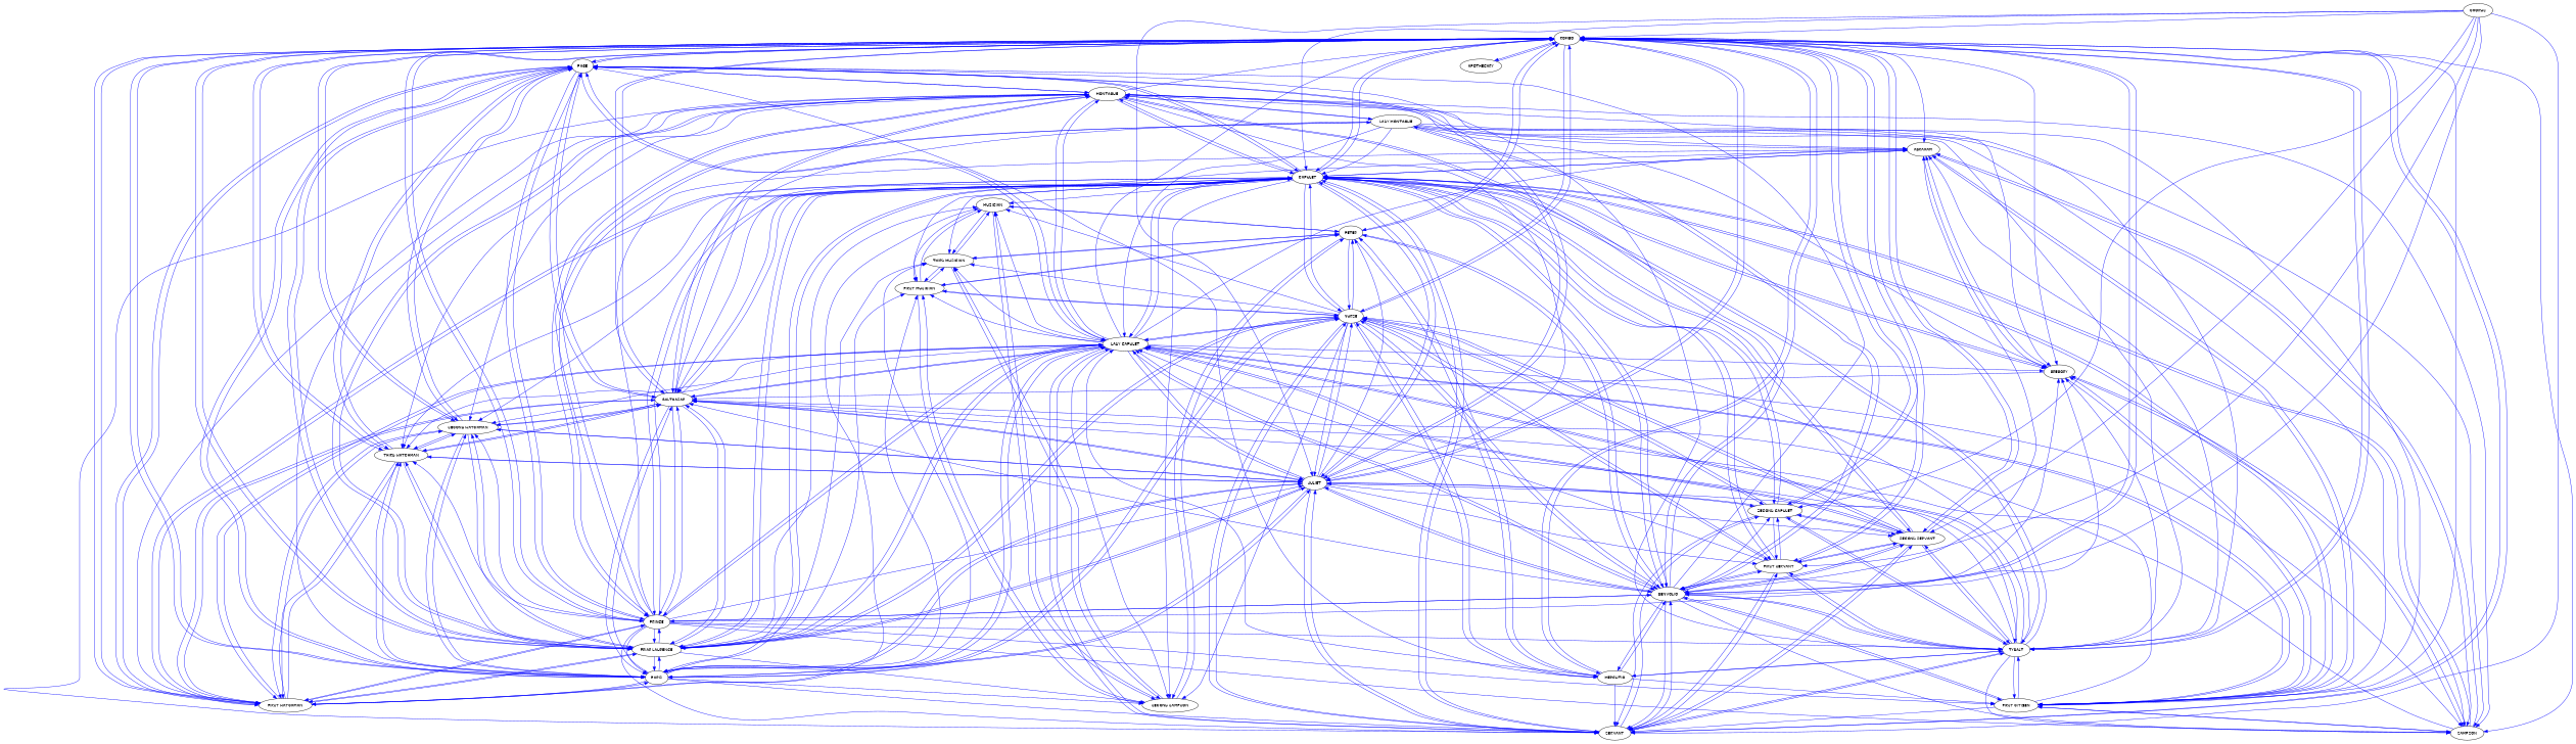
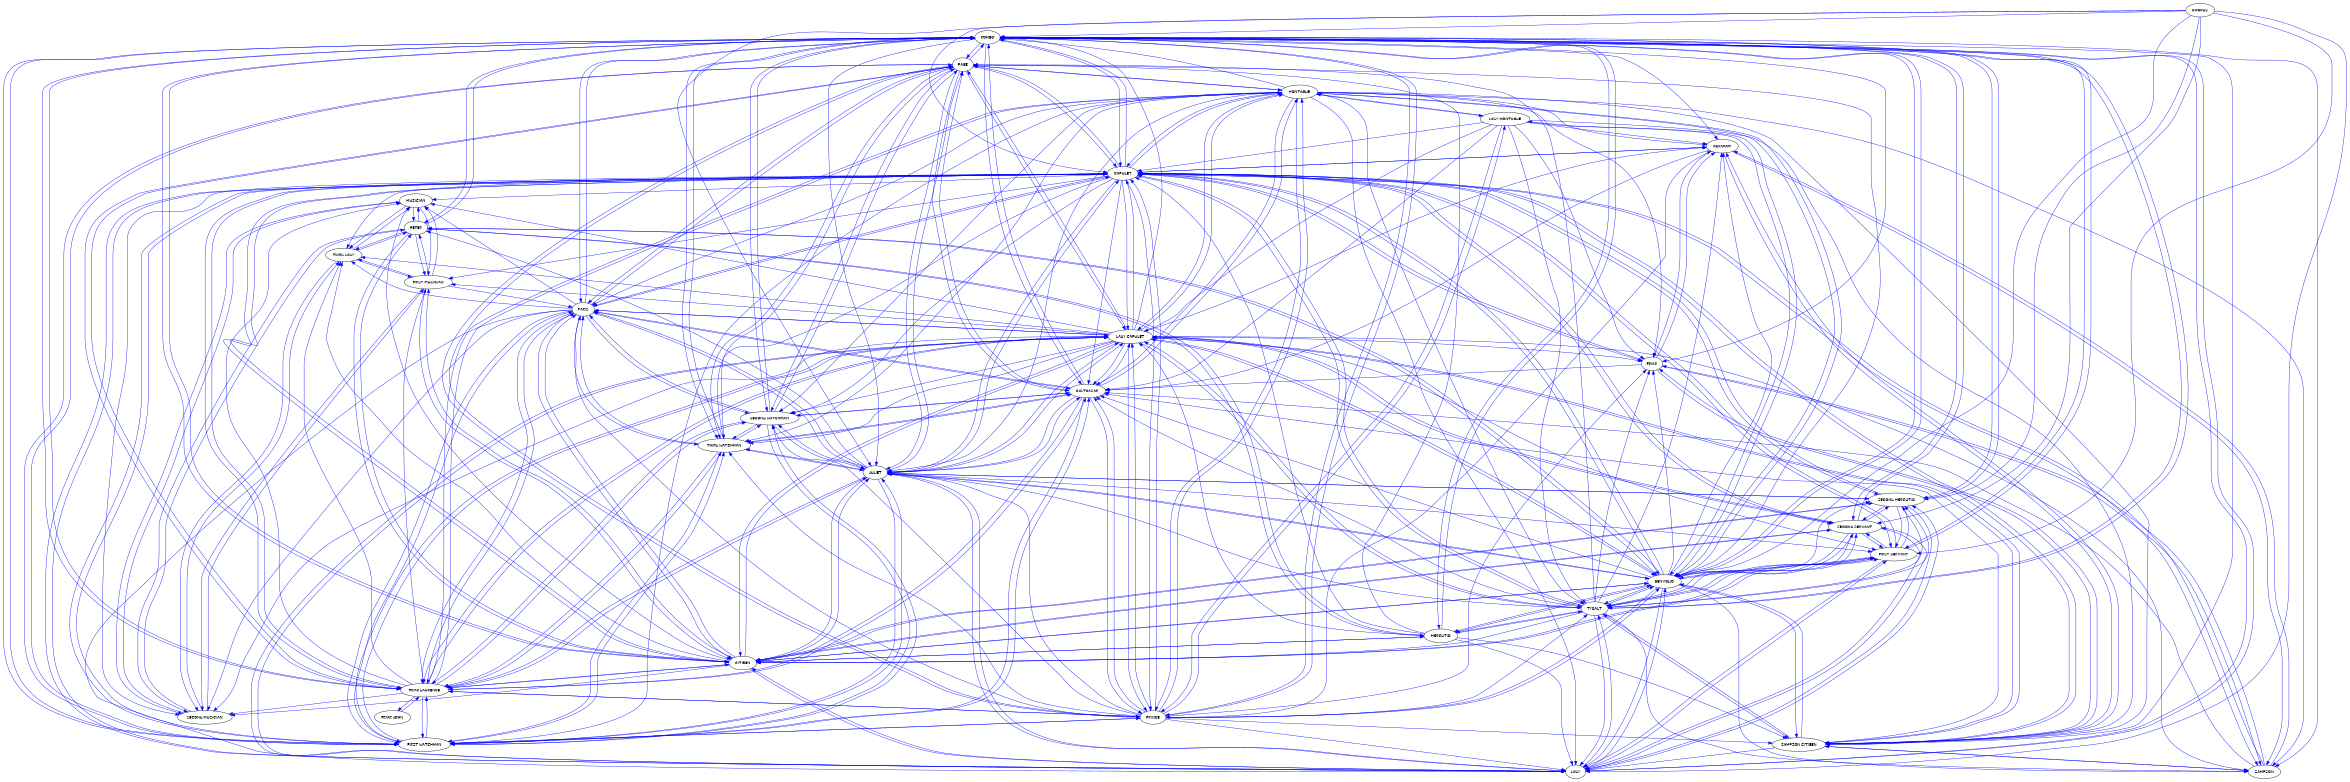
  strict digraph {
    fontname="Patrick Hand"
    node [fontname="Patrick Hand"]
    edge [color=blue fontname="Patrick Hand" weight=3]
    ROMEO
    PAGE
    ABRAHAM
    CAPULET
-   SERVANT
-   "FIRST CITIZEN"
+   SERVANT [label=LADY]
+   "FIRST CITIZEN" [label="SAMPSON CITIZEN"]
    SAMPSON
    "FIRST WATCHMAN"
    PARIS
-   NURSE
+   NURSE [label=CITIZEN]
    PRINCE
    "FRIAR LAURENCE"
    MERCUTIO
    TYBALT
    JULIET
    BALTHASAR
-   APOTHECARY
    "THIRD WATCHMAN"
    BENVOLIO
    "FIRST SERVANT"
    "SECOND SERVANT"
    PETER
-   "SECOND CAPULET"
+   "SECOND CAPULET" [label="SECOND MERCUTIO"]
    "SECOND WATCHMAN"
-   GREGORY
+   GREGORY [label=FRIAR]
    "LADY CAPULET"
    MONTAGUE
-   "SECOND MUSICIAN" [label="SECOND SAMPSON"]
+   "SECOND MUSICIAN"
    "FIRST MUSICIAN"
-   "THIRD MUSICIAN"
+   "THIRD MUSICIAN" [label="THIRD LADY"]
    MUSICIAN
    "LADY MONTAGUE"
+   "FRIAR JOHN"
    CHORUS
    ROMEO -> PAGE [weight=98]
    ROMEO -> ABRAHAM [weight=66]
    ROMEO -> CAPULET [weight=94]
    ROMEO -> SERVANT [weight=83]
    ROMEO -> "FIRST CITIZEN" [weight=102]
    ROMEO -> SAMPSON [weight=66]
    ROMEO -> "FIRST WATCHMAN" [weight=83]
    ROMEO -> PARIS [weight=83]
    ROMEO -> NURSE [weight=219]
    ROMEO -> PRINCE [weight=66]
    ROMEO -> "FRIAR LAURENCE" [weight=107]
    ROMEO -> MERCUTIO [weight=75]
    ROMEO -> TYBALT [weight=115]
    ROMEO -> JULIET [weight=224]
    ROMEO -> BALTHASAR [weight=162]
-   ROMEO -> APOTHECARY [weight=23]
    ROMEO -> "THIRD WATCHMAN" [weight=83]
    ROMEO -> BENVOLIO [weight=215]
    ROMEO -> "FIRST SERVANT" [weight=28]
    ROMEO -> "SECOND SERVANT" [weight=28]
    ROMEO -> PETER [weight=29]
    ROMEO -> "SECOND CAPULET" [weight=28]
    ROMEO -> "SECOND WATCHMAN" [weight=83]
    ROMEO -> GREGORY [weight=66]
    PAGE -> ROMEO [weight=7]
    PAGE -> CAPULET [weight=5]
    PAGE -> "FIRST WATCHMAN" [weight=9]
    PAGE -> PARIS [weight=9]
    PAGE -> PRINCE [weight=5]
    PAGE -> "FRIAR LAURENCE" [weight=6]
    PAGE -> JULIET [weight=9]
    PAGE -> BALTHASAR [weight=7]
    PAGE -> "THIRD WATCHMAN" [weight=9]
    PAGE -> "SECOND WATCHMAN" [weight=9]
    PAGE -> "LADY CAPULET" [weight=5]
    PAGE -> MONTAGUE [weight=5]
    ABRAHAM -> CAPULET [weight=5]
    ABRAHAM -> "FIRST CITIZEN" [weight=5]
    ABRAHAM -> SAMPSON [weight=5]
    ABRAHAM -> BALTHASAR [weight=5]
    ABRAHAM -> GREGORY [weight=5]
    CAPULET -> ROMEO [weight=66]
    CAPULET -> PAGE [weight=10]
    CAPULET -> ABRAHAM
    CAPULET -> SERVANT [weight=90]
    CAPULET -> "FIRST CITIZEN"
    CAPULET -> SAMPSON
    CAPULET -> "FIRST WATCHMAN" [weight=10]
    CAPULET -> PARIS [weight=95]
    CAPULET -> NURSE [weight=171]
    CAPULET -> PRINCE [weight=10]
    CAPULET -> "FRIAR LAURENCE" [weight=30]
    CAPULET -> TYBALT [weight=52]
    CAPULET -> JULIET [weight=139]
    CAPULET -> BALTHASAR [weight=13]
    CAPULET -> "THIRD WATCHMAN" [weight=10]
    CAPULET -> BENVOLIO [weight=59]
    CAPULET -> "FIRST SERVANT" [weight=67]
    CAPULET -> "SECOND SERVANT" [weight=72]
    CAPULET -> "SECOND CAPULET" [weight=56]
    CAPULET -> "SECOND WATCHMAN" [weight=10]
    CAPULET -> GREGORY
    CAPULET -> "LADY CAPULET" [weight=168]
    CAPULET -> MONTAGUE [weight=5]
    CAPULET -> "SECOND MUSICIAN" [weight=28]
    CAPULET -> "FIRST MUSICIAN" [weight=28]
    CAPULET -> "THIRD MUSICIAN" [weight=28]
    CAPULET -> MUSICIAN [weight=20]
    SERVANT -> ROMEO [weight=12]
    SERVANT -> CAPULET [weight=1]
    SERVANT -> NURSE [weight=5]
    SERVANT -> TYBALT [weight=1]
    SERVANT -> JULIET [weight=5]
    SERVANT -> BENVOLIO [weight=12]
    SERVANT -> "FIRST SERVANT" [weight=1]
    SERVANT -> "SECOND SERVANT" [weight=1]
    SERVANT -> "SECOND CAPULET" [weight=1]
    SERVANT -> "LADY CAPULET" [weight=4]
    "FIRST CITIZEN" -> ABRAHAM [weight=2]
    "FIRST CITIZEN" -> CAPULET [weight=2]
    "FIRST CITIZEN" -> SERVANT [weight=4]
    "FIRST CITIZEN" -> SAMPSON [weight=2]
    "FIRST CITIZEN" -> TYBALT [weight=6]
    "FIRST CITIZEN" -> BALTHASAR [weight=2]
    "FIRST CITIZEN" -> BENVOLIO [weight=6]
    "FIRST CITIZEN" -> GREGORY [weight=2]
    "FIRST CITIZEN" -> "LADY CAPULET" [weight=4]
    SAMPSON -> ABRAHAM [weight=9]
    SAMPSON -> CAPULET [weight=31]
    SAMPSON -> "FIRST CITIZEN" [weight=31]
    SAMPSON -> BALTHASAR [weight=9]
    SAMPSON -> GREGORY [weight=31]
    "FIRST WATCHMAN" -> ROMEO [weight=19]
    "FIRST WATCHMAN" -> PAGE [weight=19]
    "FIRST WATCHMAN" -> CAPULET [weight=6]
    "FIRST WATCHMAN" -> PARIS [weight=19]
    "FIRST WATCHMAN" -> PRINCE [weight=6]
    "FIRST WATCHMAN" -> "FRIAR LAURENCE" [weight=19]
    "FIRST WATCHMAN" -> JULIET [weight=19]
    "FIRST WATCHMAN" -> BALTHASAR [weight=19]
    "FIRST WATCHMAN" -> "THIRD WATCHMAN" [weight=19]
    "FIRST WATCHMAN" -> "SECOND WATCHMAN" [weight=19]
    "FIRST WATCHMAN" -> "LADY CAPULET" [weight=6]
    PARIS -> ROMEO [weight=14]
    PARIS -> PAGE [weight=33]
    PARIS -> CAPULET [weight=14]
    PARIS -> SERVANT [weight=4]
    PARIS -> "FIRST WATCHMAN" [weight=33]
    PARIS -> NURSE [weight=6]
    PARIS -> "FRIAR LAURENCE" [weight=29]
    PARIS -> JULIET [weight=44]
    PARIS -> BALTHASAR [weight=14]
    PARIS -> "THIRD WATCHMAN" [weight=33]
    PARIS -> "SECOND WATCHMAN" [weight=33]
    PARIS -> "LADY CAPULET" [weight=10]
    PARIS -> "SECOND MUSICIAN" [weight=6]
-   PARIS -> "FIRST MUSICIAN" [weight=6]
+   "FIRST MUSICIAN" -> PARIS [weight=6]
    PARIS -> "THIRD MUSICIAN" [weight=6]
    PARIS -> MUSICIAN [weight=6]
    NURSE -> ROMEO [weight=95]
    NURSE -> CAPULET [weight=32]
    NURSE -> SERVANT [weight=15]
    NURSE -> PARIS [weight=6]
    NURSE -> "FRIAR LAURENCE" [weight=28]
    NURSE -> MERCUTIO [weight=11]
    NURSE -> JULIET [weight=167]
    NURSE -> BENVOLIO [weight=26]
    NURSE -> "FIRST SERVANT" [weight=19]
    NURSE -> "SECOND SERVANT" [weight=19]
    NURSE -> PETER [weight=56]
    NURSE -> "SECOND CAPULET" [weight=15]
    NURSE -> "LADY CAPULET" [weight=84]
    NURSE -> "SECOND MUSICIAN" [weight=28]
    NURSE -> "FIRST MUSICIAN" [weight=28]
    NURSE -> "THIRD MUSICIAN" [weight=28]
    NURSE -> MUSICIAN [weight=8]
    PRINCE -> ROMEO [weight=37]
    PRINCE -> PAGE [weight=37]
    PRINCE -> ABRAHAM [weight=23]
    PRINCE -> CAPULET [weight=74]
    PRINCE -> SERVANT [weight=16]
    PRINCE -> "FIRST CITIZEN" [weight=39]
-   PRINCE -> SAMPSON [weight=23]
    PRINCE -> "FIRST WATCHMAN" [weight=37]
    PRINCE -> PARIS [weight=37]
    PRINCE -> "FRIAR LAURENCE" [weight=37]
    PRINCE -> TYBALT [weight=39]
    PRINCE -> JULIET [weight=37]
    PRINCE -> BALTHASAR [weight=60]
    PRINCE -> "THIRD WATCHMAN" [weight=37]
    PRINCE -> BENVOLIO [weight=39]
    PRINCE -> "SECOND WATCHMAN" [weight=37]
    PRINCE -> GREGORY [weight=23]
    PRINCE -> "LADY CAPULET" [weight=74]
    PRINCE -> MONTAGUE [weight=72]
    PRINCE -> "LADY MONTAGUE" [weight=23]
    "FRIAR LAURENCE" -> ROMEO [weight=220]
    "FRIAR LAURENCE" -> PAGE [weight=76]
    "FRIAR LAURENCE" -> CAPULET [weight=71]
    "FRIAR LAURENCE" -> "FIRST WATCHMAN" [weight=76]
    "FRIAR LAURENCE" -> PARIS [weight=109]
    "FRIAR LAURENCE" -> NURSE [weight=105]
    "FRIAR LAURENCE" -> PRINCE [weight=46]
    "FRIAR LAURENCE" -> JULIET [weight=136]
    "FRIAR LAURENCE" -> BALTHASAR [weight=76]
    "FRIAR LAURENCE" -> "THIRD WATCHMAN" [weight=76]
    "FRIAR LAURENCE" -> "SECOND WATCHMAN" [weight=76]
    "FRIAR LAURENCE" -> "LADY CAPULET" [weight=71]
    "FRIAR LAURENCE" -> MONTAGUE [weight=46]
    "FRIAR LAURENCE" -> "SECOND MUSICIAN" [weight=25]
    "FRIAR LAURENCE" -> "FIRST MUSICIAN" [weight=25]
    "FRIAR LAURENCE" -> "THIRD MUSICIAN" [weight=25]
    "FRIAR LAURENCE" -> MUSICIAN [weight=25]
+   "FRIAR LAURENCE" -> "FRIAR JOHN" [weight=10]
    MERCUTIO -> ROMEO [weight=197]
    MERCUTIO -> PAGE [weight=53]
    MERCUTIO -> SERVANT [weight=66]
    MERCUTIO -> "FIRST CITIZEN" [weight=66]
    MERCUTIO -> NURSE [weight=21]
    MERCUTIO -> TYBALT [weight=40]
    MERCUTIO -> BENVOLIO [weight=261]
    MERCUTIO -> PETER [weight=21]
    MERCUTIO -> "LADY CAPULET" [weight=66]
    TYBALT -> ROMEO [weight=26]
    TYBALT -> PAGE [weight=12]
    TYBALT -> ABRAHAM [weight=5]
    TYBALT -> CAPULET [weight=22]
    TYBALT -> SERVANT [weight=31]
    TYBALT -> "FIRST CITIZEN" [weight=19]
    TYBALT -> SAMPSON [weight=5]
    TYBALT -> NURSE [weight=17]
    TYBALT -> MERCUTIO [weight=12]
    TYBALT -> JULIET [weight=17]
    TYBALT -> BALTHASAR [weight=5]
    TYBALT -> BENVOLIO [weight=36]
    TYBALT -> "FIRST SERVANT" [weight=17]
    TYBALT -> "SECOND SERVANT" [weight=17]
    TYBALT -> "SECOND CAPULET" [weight=17]
    TYBALT -> GREGORY [weight=5]
    TYBALT -> "LADY CAPULET" [weight=14]
-   JULIET -> ROMEO [weight=187]
    JULIET -> PAGE [weight=14]
    JULIET -> CAPULET [weight=36]
    JULIET -> SERVANT [weight=19]
    JULIET -> "FIRST WATCHMAN" [weight=14]
    JULIET -> PARIS [weight=27]
    JULIET -> NURSE [weight=351]
    JULIET -> "FRIAR LAURENCE" [weight=69]
    JULIET -> BALTHASAR [weight=14]
    JULIET -> "THIRD WATCHMAN" [weight=14]
    JULIET -> BENVOLIO [weight=19]
    JULIET -> "FIRST SERVANT" [weight=19]
-   JULIET -> "SECOND SERVANT" [weight=19]
    JULIET -> PETER [weight=2]
    JULIET -> "SECOND CAPULET" [weight=19]
    JULIET -> "SECOND WATCHMAN" [weight=14]
    JULIET -> "LADY CAPULET" [weight=108]
    BALTHASAR -> ROMEO [weight=32]
    BALTHASAR -> PAGE [weight=21]
-   BALTHASAR -> CAPULET [weight=6]
+   MERCUTIO -> CAPULET [weight=6]
    BALTHASAR -> "FIRST WATCHMAN" [weight=21]
    BALTHASAR -> PARIS [weight=21]
    BALTHASAR -> PRINCE [weight=6]
    BALTHASAR -> "FRIAR LAURENCE" [weight=18]
    BALTHASAR -> JULIET [weight=21]
    BALTHASAR -> "THIRD WATCHMAN" [weight=21]
    BALTHASAR -> "SECOND WATCHMAN" [weight=21]
    BALTHASAR -> "LADY CAPULET" [weight=6]
    BALTHASAR -> MONTAGUE [weight=6]
-   APOTHECARY -> ROMEO [weight=7]
    "THIRD WATCHMAN" -> ROMEO
    "THIRD WATCHMAN" -> PAGE
    "THIRD WATCHMAN" -> "FIRST WATCHMAN"
    "THIRD WATCHMAN" -> PARIS
    "THIRD WATCHMAN" -> "FRIAR LAURENCE"
    "THIRD WATCHMAN" -> JULIET
    "THIRD WATCHMAN" -> BALTHASAR
    "THIRD WATCHMAN" -> "SECOND WATCHMAN"
    BENVOLIO -> ROMEO [weight=81]
    BENVOLIO -> PAGE [weight=14]
    BENVOLIO -> ABRAHAM [weight=51]
    BENVOLIO -> CAPULET [weight=81]
    BENVOLIO -> SERVANT [weight=62]
    BENVOLIO -> "FIRST CITIZEN" [weight=104]
    BENVOLIO -> SAMPSON [weight=51]
    BENVOLIO -> NURSE
    BENVOLIO -> PRINCE [weight=76]
    BENVOLIO -> MERCUTIO [weight=49]
    BENVOLIO -> TYBALT [weight=93]
    BENVOLIO -> JULIET [weight=1]
    BENVOLIO -> BALTHASAR [weight=51]
    BENVOLIO -> "FIRST SERVANT" [weight=1]
    BENVOLIO -> "SECOND SERVANT" [weight=1]
    BENVOLIO -> PETER [weight=2]
    BENVOLIO -> "SECOND CAPULET" [weight=1]
    BENVOLIO -> GREGORY [weight=51]
    BENVOLIO -> "LADY CAPULET" [weight=100]
    BENVOLIO -> MONTAGUE [weight=55]
    BENVOLIO -> "LADY MONTAGUE" [weight=26]
    "FIRST SERVANT" -> ROMEO [weight=9]
    "FIRST SERVANT" -> CAPULET [weight=1]
    "FIRST SERVANT" -> SERVANT [weight=9]
    "FIRST SERVANT" -> NURSE [weight=9]
    "FIRST SERVANT" -> TYBALT [weight=9]
    "FIRST SERVANT" -> BENVOLIO [weight=9]
    "FIRST SERVANT" -> "SECOND SERVANT" [weight=10]
    "FIRST SERVANT" -> "SECOND CAPULET" [weight=9]
    "SECOND SERVANT" -> ROMEO [weight=5]
    "SECOND SERVANT" -> CAPULET [weight=7]
    "SECOND SERVANT" -> SERVANT [weight=5]
    "SECOND SERVANT" -> NURSE [weight=10]
    "SECOND SERVANT" -> TYBALT [weight=5]
    "SECOND SERVANT" -> BENVOLIO [weight=5]
    "SECOND SERVANT" -> "FIRST SERVANT" [weight=5]
    "SECOND SERVANT" -> "SECOND CAPULET" [weight=5]
    "SECOND SERVANT" -> "LADY CAPULET" [weight=5]
    PETER -> ROMEO [weight=5]
    PETER -> NURSE [weight=6]
    PETER -> MERCUTIO [weight=1]
    PETER -> BENVOLIO [weight=1]
    PETER -> "SECOND MUSICIAN" [weight=27]
    PETER -> "FIRST MUSICIAN" [weight=27]
    PETER -> "THIRD MUSICIAN" [weight=27]
    PETER -> MUSICIAN [weight=27]
    "SECOND CAPULET" -> ROMEO
    "SECOND CAPULET" -> CAPULET
    "SECOND CAPULET" -> SERVANT
    "SECOND CAPULET" -> NURSE
    "SECOND CAPULET" -> TYBALT
    "SECOND CAPULET" -> JULIET
    "SECOND CAPULET" -> "FIRST SERVANT"
    "SECOND CAPULET" -> "SECOND SERVANT"
    "SECOND WATCHMAN" -> ROMEO [weight=1]
    "SECOND WATCHMAN" -> PAGE [weight=1]
    "SECOND WATCHMAN" -> "FIRST WATCHMAN" [weight=1]
    "SECOND WATCHMAN" -> PARIS [weight=1]
    "SECOND WATCHMAN" -> "FRIAR LAURENCE" [weight=1]
    "SECOND WATCHMAN" -> JULIET [weight=1]
    "SECOND WATCHMAN" -> BALTHASAR [weight=1]
    "SECOND WATCHMAN" -> "THIRD WATCHMAN" [weight=1]
    GREGORY -> ABRAHAM
    GREGORY -> CAPULET [weight=20]
    GREGORY -> "FIRST CITIZEN" [weight=20]
    GREGORY -> SAMPSON [weight=20]
    GREGORY -> BALTHASAR
    "LADY CAPULET" -> ROMEO [weight=5]
    "LADY CAPULET" -> PAGE [weight=5]
    "LADY CAPULET" -> ABRAHAM [weight=1]
    "LADY CAPULET" -> CAPULET [weight=36]
    "LADY CAPULET" -> SERVANT [weight=12]
    "LADY CAPULET" -> "FIRST CITIZEN" [weight=12]
    "LADY CAPULET" -> SAMPSON [weight=1]
    "LADY CAPULET" -> "FIRST WATCHMAN" [weight=5]
    "LADY CAPULET" -> PARIS [weight=13]
    "LADY CAPULET" -> NURSE [weight=94]
    "LADY CAPULET" -> PRINCE [weight=16]
    "LADY CAPULET" -> "FRIAR LAURENCE" [weight=11]
    "LADY CAPULET" -> TYBALT [weight=12]
    "LADY CAPULET" -> JULIET [weight=82]
    "LADY CAPULET" -> BALTHASAR [weight=6]
    "LADY CAPULET" -> "THIRD WATCHMAN" [weight=5]
    "LADY CAPULET" -> BENVOLIO [weight=12]
-   "FIRST SERVANT" -> "LADY CAPULET"
+   "LADY CAPULET" -> "FIRST SERVANT"
    "LADY CAPULET" -> "SECOND SERVANT"
    "LADY CAPULET" -> "SECOND WATCHMAN" [weight=5]
    "LADY CAPULET" -> GREGORY [weight=1]
    "LADY CAPULET" -> MONTAGUE [weight=11]
    "LADY CAPULET" -> "SECOND MUSICIAN" [weight=13]
    "LADY CAPULET" -> "FIRST MUSICIAN" [weight=13]
    "LADY CAPULET" -> "THIRD MUSICIAN" [weight=13]
    "LADY CAPULET" -> MUSICIAN [weight=6]
    MONTAGUE -> ROMEO [weight=12]
    MONTAGUE -> PAGE [weight=10]
    MONTAGUE -> ABRAHAM [weight=28]
    MONTAGUE -> CAPULET [weight=41]
    MONTAGUE -> SERVANT
    MONTAGUE -> "FIRST CITIZEN" [weight=31]
    MONTAGUE -> SAMPSON [weight=28]
    MONTAGUE -> "FIRST WATCHMAN" [weight=10]
    MONTAGUE -> PARIS [weight=10]
    MONTAGUE -> PRINCE [weight=40]
    MONTAGUE -> "FRIAR LAURENCE" [weight=10]
-   TYBALT -> MONTAGUE [weight=31]
+   MONTAGUE -> TYBALT [weight=31]
    MONTAGUE -> JULIET [weight=10]
    MONTAGUE -> BALTHASAR [weight=38]
    MONTAGUE -> "THIRD WATCHMAN" [weight=10]
    MONTAGUE -> BENVOLIO [weight=31]
    MONTAGUE -> "SECOND WATCHMAN" [weight=10]
    MONTAGUE -> GREGORY [weight=28]
    MONTAGUE -> "LADY CAPULET" [weight=41]
    MONTAGUE -> "LADY MONTAGUE" [weight=28]
    "SECOND MUSICIAN" -> PETER [weight=2]
    "SECOND MUSICIAN" -> "FIRST MUSICIAN" [weight=4]
    "SECOND MUSICIAN" -> "THIRD MUSICIAN" [weight=4]
    "SECOND MUSICIAN" -> MUSICIAN [weight=4]
    "FIRST MUSICIAN" -> NURSE [weight=1]
    "FIRST MUSICIAN" -> PETER [weight=6]
    "FIRST MUSICIAN" -> "SECOND MUSICIAN" [weight=9]
    "FIRST MUSICIAN" -> "THIRD MUSICIAN" [weight=9]
    "FIRST MUSICIAN" -> MUSICIAN [weight=9]
    "THIRD MUSICIAN" -> PETER [weight=1]
    "THIRD MUSICIAN" -> "SECOND MUSICIAN" [weight=1]
    "THIRD MUSICIAN" -> "FIRST MUSICIAN" [weight=1]
    "THIRD MUSICIAN" -> MUSICIAN [weight=1]
    MUSICIAN -> PETER [weight=1]
    MUSICIAN -> "SECOND MUSICIAN" [weight=1]
    MUSICIAN -> "FIRST MUSICIAN" [weight=1]
    MUSICIAN -> "THIRD MUSICIAN" [weight=1]
    "LADY MONTAGUE" -> ABRAHAM
    "LADY MONTAGUE" -> CAPULET
    "LADY MONTAGUE" -> "FIRST CITIZEN"
-   "LADY MONTAGUE" -> SAMPSON
    "LADY MONTAGUE" -> PRINCE [weight=2]
    "LADY MONTAGUE" -> TYBALT
    "LADY MONTAGUE" -> BALTHASAR
    "LADY MONTAGUE" -> BENVOLIO
    "LADY MONTAGUE" -> GREGORY
    "LADY MONTAGUE" -> "LADY CAPULET"
    "LADY MONTAGUE" -> MONTAGUE
+   "FRIAR JOHN" -> "FRIAR LAURENCE" [weight=12]
    CHORUS -> ROMEO [weight=14]
    CHORUS -> CAPULET [weight=14]
    CHORUS -> SERVANT [weight=14]
    CHORUS -> JULIET [weight=14]
    CHORUS -> BENVOLIO [weight=14]
    CHORUS -> "FIRST SERVANT" [weight=14]
    CHORUS -> "SECOND SERVANT" [weight=14]
    CHORUS -> "SECOND CAPULET" [weight=14]
  }
